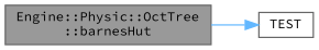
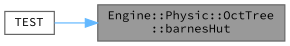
  digraph {
    rankdir=RL
    fontname="Source Code Pro"
    node [fontname="Source Code Pro" fontsize=10 shape=box style=filled]
    n1 [color=gray40 fillcolor=grey60 fontcolor=black height=0.2 label="Engine::Physic::OctTree\l::barnesHut" width=0.4]
    n2 [color=grey40 fillcolor=white height=0.2 label=TEST width=0.4]
-   n2 -> n1 [color=steelblue1 dir=back fontname="Source Code Pro" fontsize=10 labelfontname=Helvetica labelfontsize=10 style=solid]
+   n1 -> n2 [color=steelblue1 dir=back fontname="Source Code Pro" fontsize=10 labelfontname=Helvetica labelfontsize=10 style=solid]
  }
